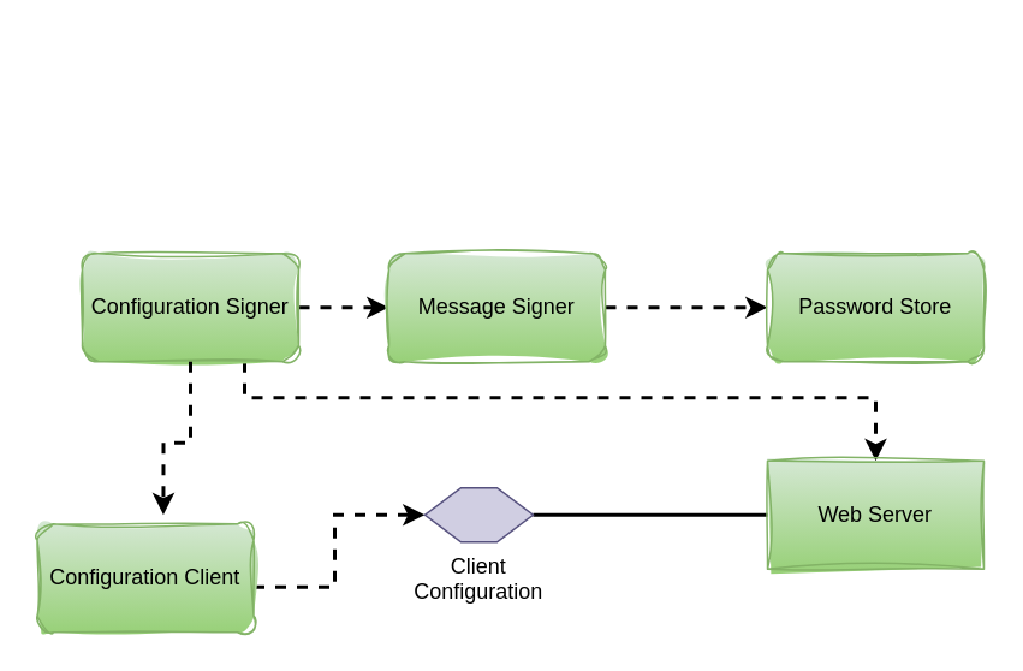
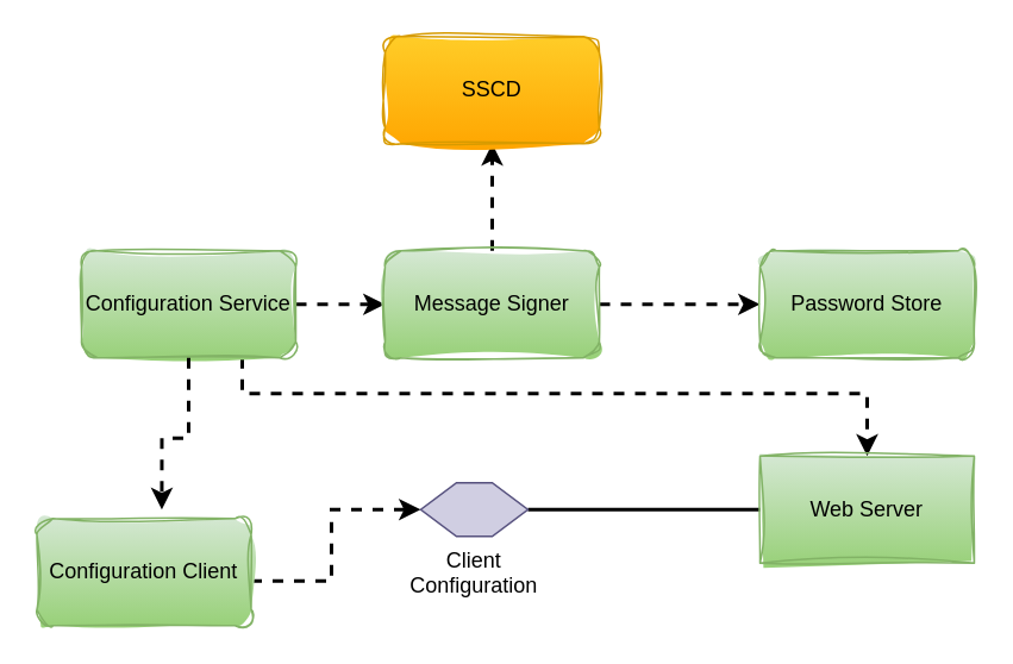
  <mxCell id="0" />
  <mxCell id="1" parent="0" />
  <mxCell id="2" style="edgeStyle=orthogonalEdgeStyle;rounded=0;orthogonalLoop=1;jettySize=auto;html=1;dashed=1;strokeWidth=2;entryX=0;entryY=0.5;entryDx=0;entryDy=0;exitX=1;exitY=0.5;exitDx=0;exitDy=0;" parent="1" source="4" edge="1" target="7"><mxGeometry relative="1" as="geometry"><mxPoint x="265" y="295" as="targetPoint" /><Array as="points"><mxPoint x="205" y="170" /><mxPoint x="205" y="170" /></Array></mxGeometry></mxCell>
  <mxCell id="3" style="edgeStyle=orthogonalEdgeStyle;rounded=0;orthogonalLoop=1;jettySize=auto;html=1;entryX=0.5;entryY=0;entryDx=0;entryDy=0;strokeWidth=2;dashed=1;" edge="1" parent="1" source="4" target="13"><mxGeometry relative="1" as="geometry"><Array as="points"><mxPoint x="135" y="220" /><mxPoint x="485" y="220" /></Array></mxGeometry></mxCell>
- <mxCell id="4" value="Configuration Signer" style="rounded=1;whiteSpace=wrap;html=1;fillColor=#d5e8d4;strokeColor=#82b366;sketch=1;curveFitting=1;jiggle=2;gradientColor=#97d077;" parent="1" vertex="1"><mxGeometry x="45" y="140" width="120" height="60" as="geometry" /></mxCell>
+ <mxCell id="4" value="Configuration Service" style="rounded=1;whiteSpace=wrap;html=1;fillColor=#d5e8d4;strokeColor=#82b366;sketch=1;curveFitting=1;jiggle=2;gradientColor=#97d077;" parent="1" vertex="1"><mxGeometry x="45" y="140" width="120" height="60" as="geometry" /></mxCell>
  <mxCell id="5" style="edgeStyle=orthogonalEdgeStyle;rounded=0;orthogonalLoop=1;jettySize=auto;html=1;entryX=0;entryY=0.5;entryDx=0;entryDy=0;dashed=1;strokeWidth=2;" parent="1" source="7" target="8" edge="1"><mxGeometry relative="1" as="geometry" /></mxCell>
+ <mxCell id="6" style="edgeStyle=orthogonalEdgeStyle;rounded=0;orthogonalLoop=1;jettySize=auto;html=1;dashed=1;strokeWidth=2;entryX=0.5;entryY=1;entryDx=0;entryDy=0;" parent="1" source="7" target="9" edge="1"><mxGeometry relative="1" as="geometry"><Array as="points"><mxPoint x="275" y="100" /><mxPoint x="275" y="100" /></Array></mxGeometry></mxCell>
  <mxCell id="7" value="Message Signer" style="rounded=1;whiteSpace=wrap;html=1;fillColor=#d5e8d4;strokeColor=#82b366;sketch=1;curveFitting=1;jiggle=2;gradientColor=#97d077;" parent="1" vertex="1"><mxGeometry x="215" y="140" width="120" height="60" as="geometry" /></mxCell>
  <mxCell id="8" value="Password Store" style="rounded=1;whiteSpace=wrap;html=1;fillColor=#d5e8d4;strokeColor=#82b366;sketch=1;curveFitting=1;jiggle=2;gradientColor=#97d077;" parent="1" vertex="1"><mxGeometry x="425" y="140" width="120" height="60" as="geometry" /></mxCell>
+ <mxCell id="9" value="SSCD" style="rounded=1;whiteSpace=wrap;html=1;fillColor=#ffcd28;strokeColor=#d79b00;sketch=1;curveFitting=1;jiggle=2;gradientColor=#ffa500;" parent="1" vertex="1"><mxGeometry x="215" y="20" width="120" height="60" as="geometry" /></mxCell>
  <mxCell id="10" style="edgeStyle=orthogonalEdgeStyle;rounded=0;orthogonalLoop=1;jettySize=auto;html=1;dashed=1;strokeWidth=2;" parent="1" source="11" edge="1" target="14"><mxGeometry relative="1" as="geometry"><mxPoint x="265" y="325" as="targetPoint" /><Array as="points"><mxPoint x="185" y="325" /><mxPoint x="185" y="285" /></Array></mxGeometry></mxCell>
  <mxCell id="11" value="Configuration Client" style="rounded=1;whiteSpace=wrap;html=1;fillColor=#d5e8d4;strokeColor=#82b366;sketch=1;curveFitting=1;jiggle=2;gradientColor=#97d077;" parent="1" vertex="1"><mxGeometry x="20" y="290" width="120" height="60" as="geometry" /></mxCell>
  <mxCell id="12" style="edgeStyle=orthogonalEdgeStyle;rounded=0;orthogonalLoop=1;jettySize=auto;html=1;entryX=1;entryY=0.5;entryDx=0;entryDy=0;endArrow=none;endFill=0;strokeWidth=2;" parent="1" source="13" target="14" edge="1"><mxGeometry relative="1" as="geometry"><Array as="points"><mxPoint x="355" y="285" /><mxPoint x="355" y="285" /></Array></mxGeometry></mxCell>
  <mxCell id="13" value="Web Server" style="whiteSpace=wrap;html=1;fillColor=#d5e8d4;strokeColor=#82b366;sketch=1;curveFitting=1;jiggle=2;gradientColor=#97d077;rounded=0;" parent="1" vertex="1"><mxGeometry x="425" y="255" width="120" height="60" as="geometry" /></mxCell>
  <mxCell id="14" value="Client Configuration" style="shape=hexagon;perimeter=hexagonPerimeter2;whiteSpace=wrap;html=1;fixedSize=1;fillColor=#d0cee2;strokeColor=#56517e;rounded=0;labelPosition=center;verticalLabelPosition=bottom;align=center;verticalAlign=top;" parent="1" vertex="1"><mxGeometry x="235" y="270" width="60" height="30" as="geometry" /></mxCell>
  <mxCell id="15" style="edgeStyle=orthogonalEdgeStyle;rounded=0;orthogonalLoop=1;jettySize=auto;html=1;dashed=1;strokeWidth=2;exitX=0.5;exitY=1;exitDx=0;exitDy=0;entryX=0.583;entryY=-0.083;entryDx=0;entryDy=0;entryPerimeter=0;" edge="1" parent="1" source="4" target="11"><mxGeometry relative="1" as="geometry"><mxPoint x="105" y="310" as="targetPoint" /><Array as="points" /><mxPoint x="165" y="335" as="sourcePoint" /></mxGeometry></mxCell>
